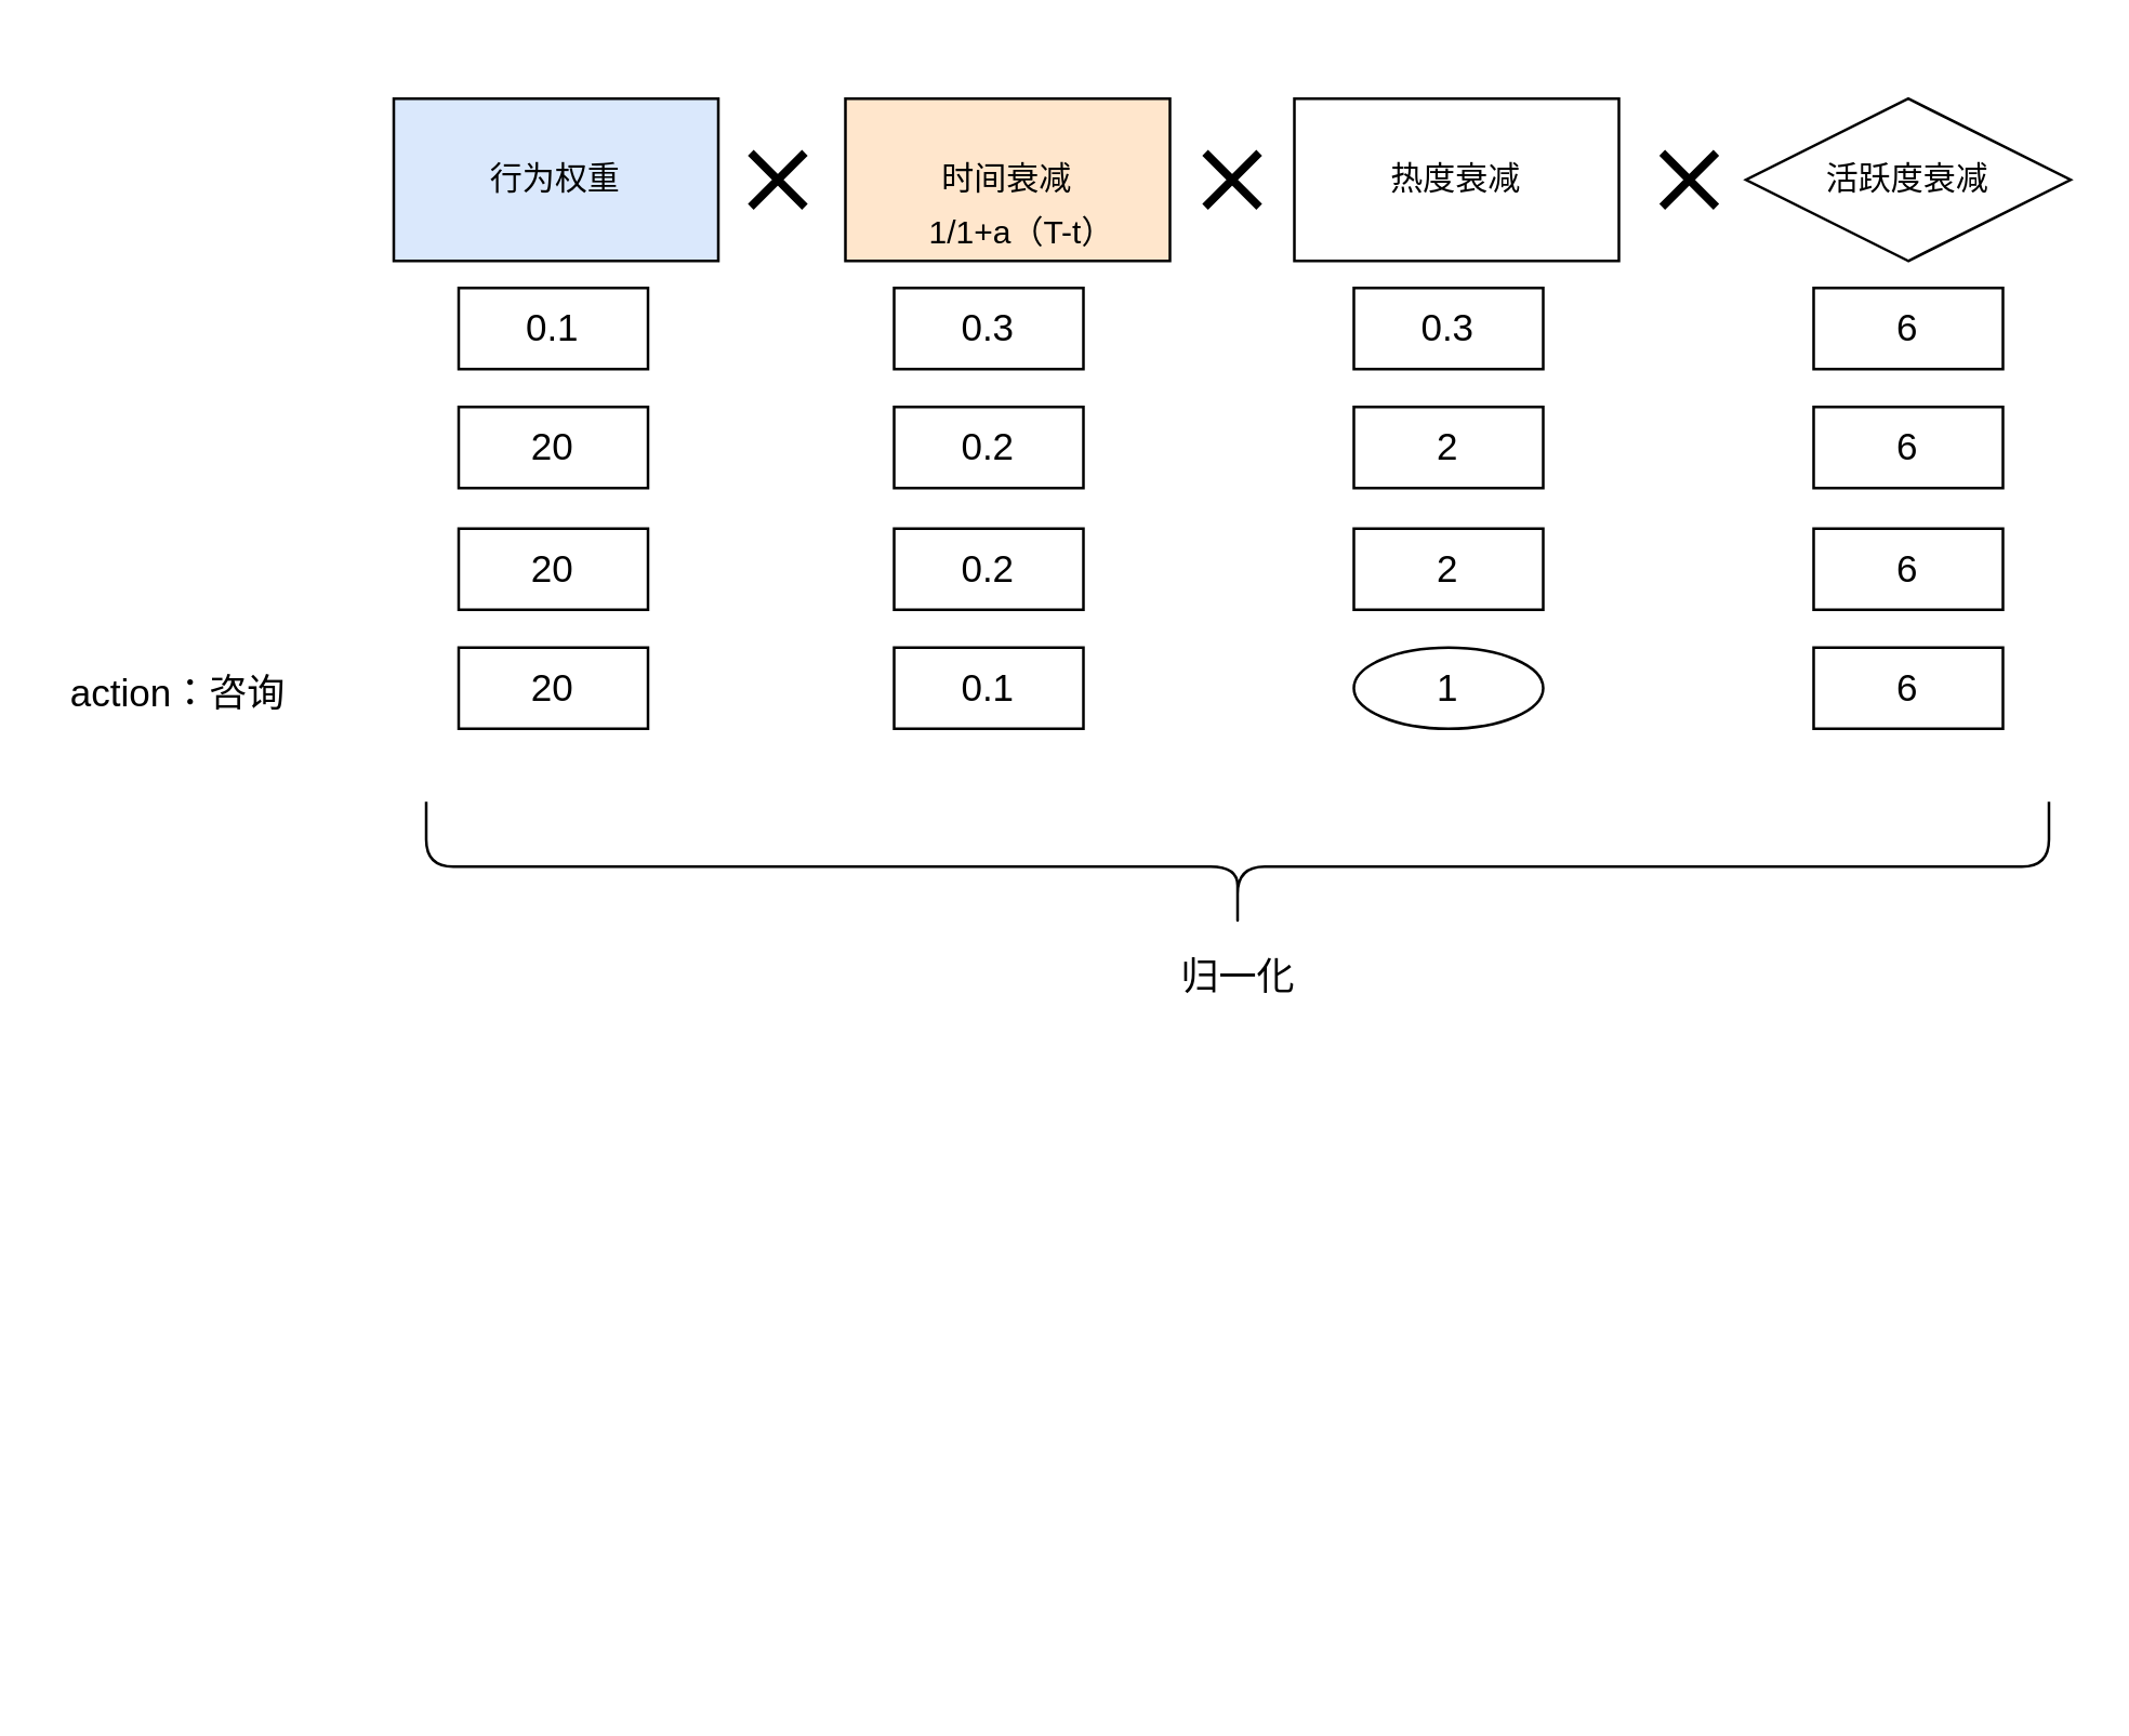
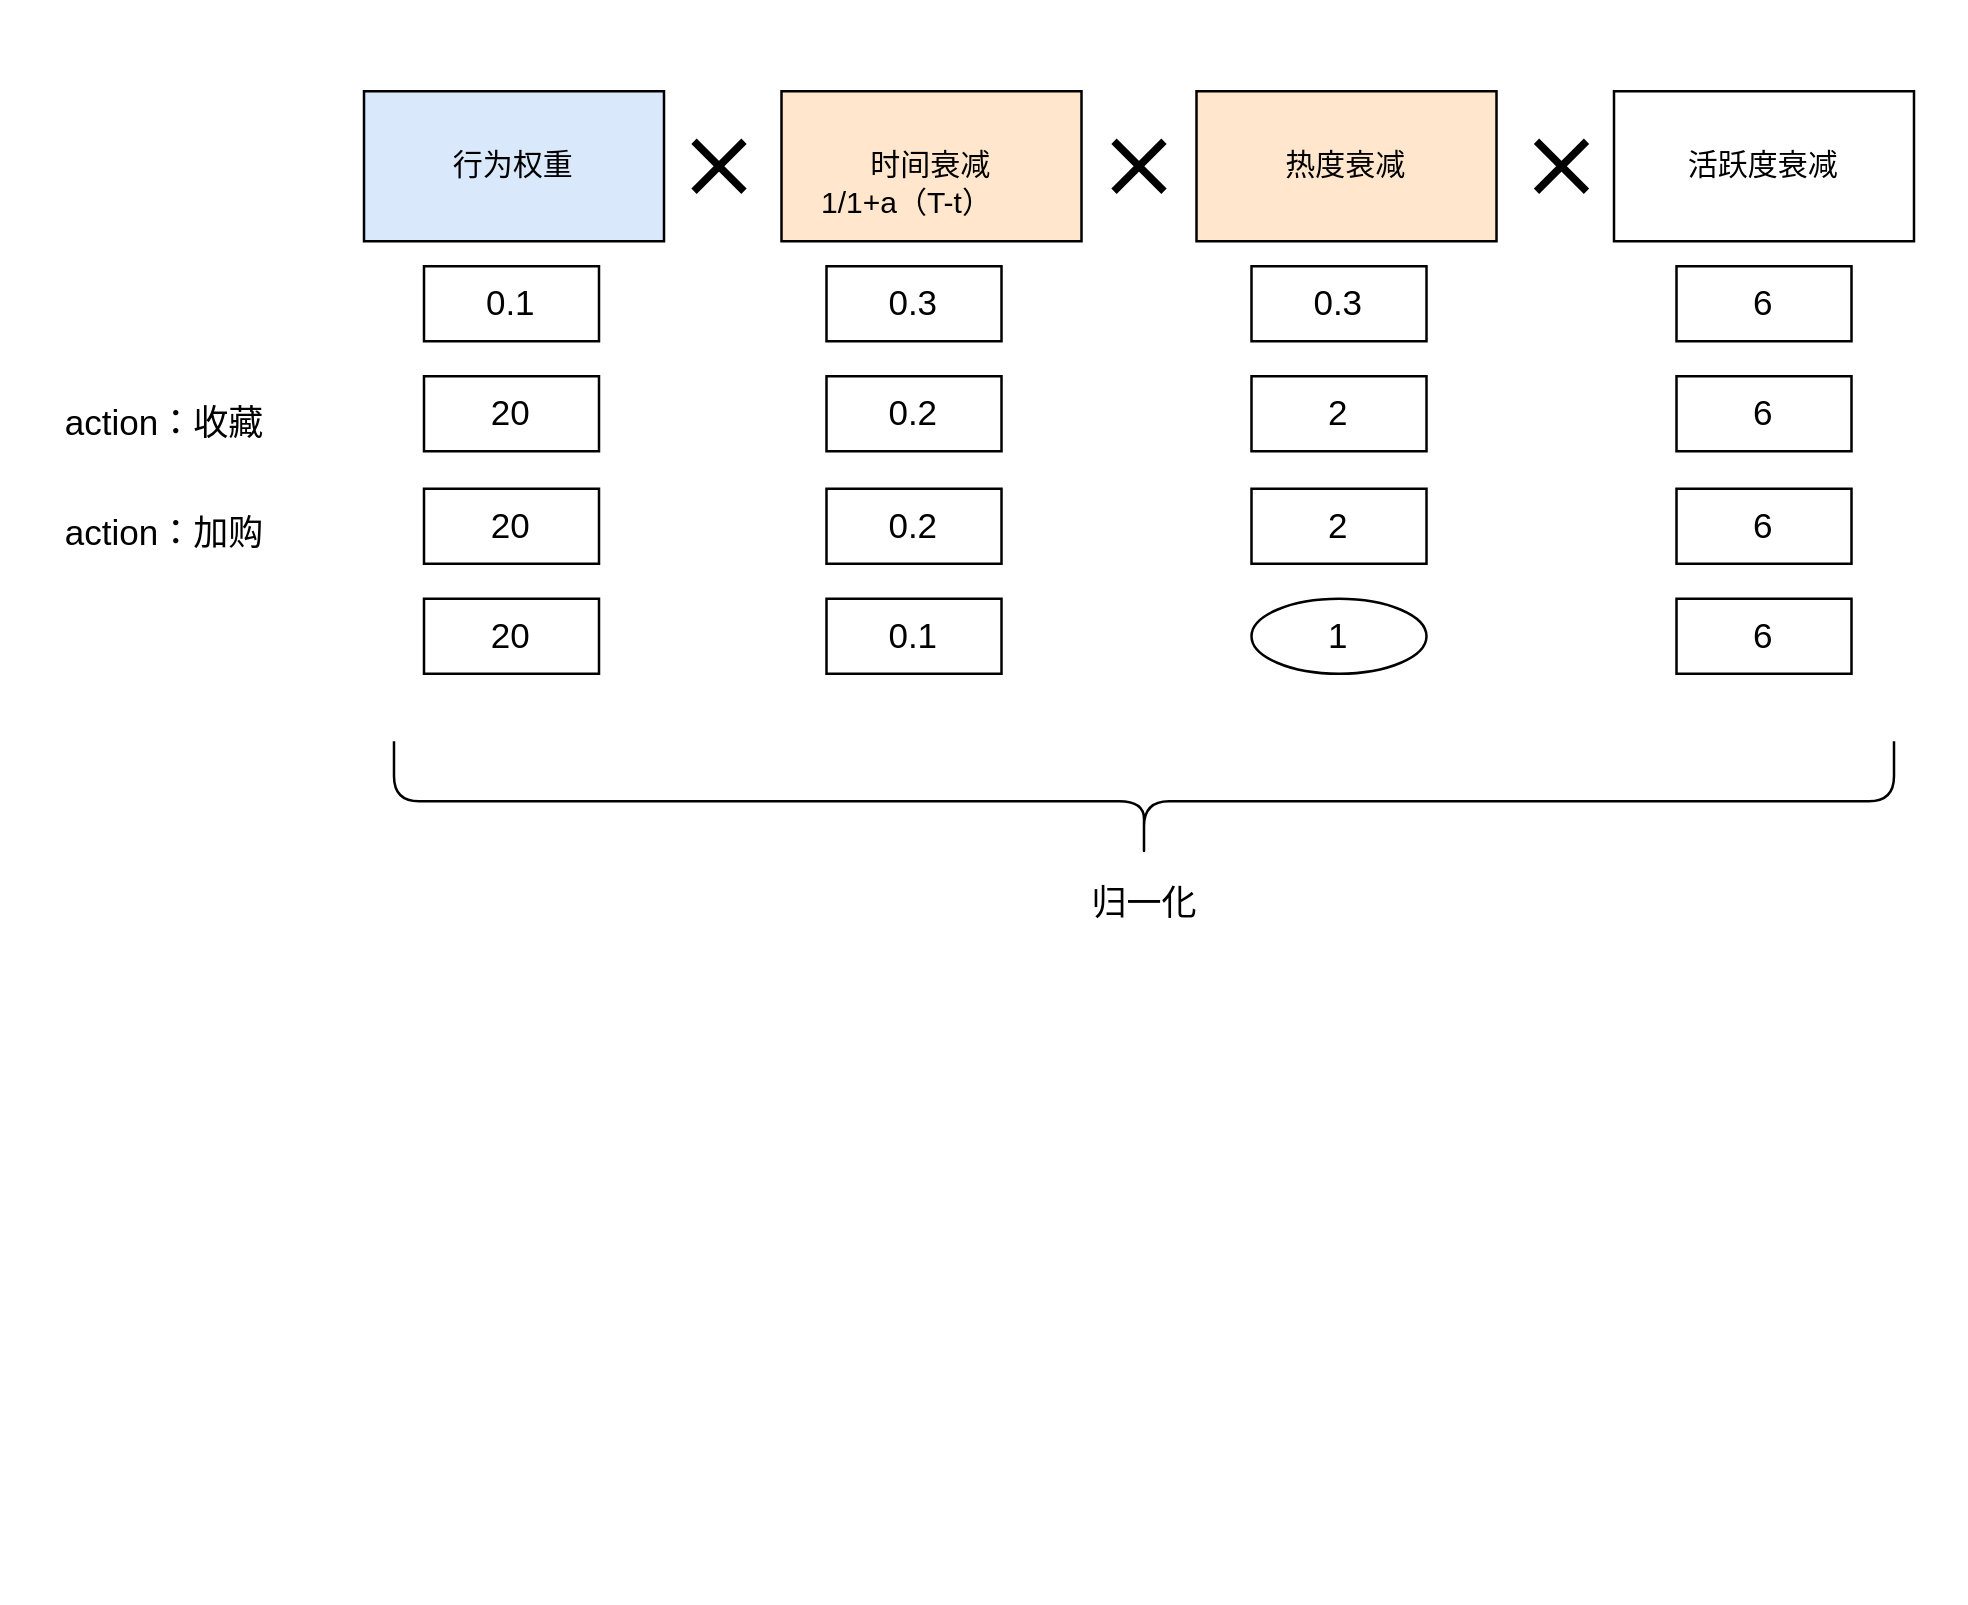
  <mxCell id="0" />
  <mxCell id="1" parent="0" />
  <mxCell id="2" value="行为权重" style="whiteSpace=wrap;html=1;flipH=1;flipV=1;fillColor=#dae8fc;" vertex="1" parent="1"><mxGeometry x="145" y="36" width="120" height="60" as="geometry" /></mxCell>
  <mxCell id="3" value="时间衰减" style="whiteSpace=wrap;html=1;flipH=1;flipV=1;fillColor=#ffe6cc;" vertex="1" parent="1"><mxGeometry x="312" y="36" width="120" height="60" as="geometry" /></mxCell>
- <mxCell id="4" value="热度衰减" style="whiteSpace=wrap;html=1;flipH=1;flipV=1;" vertex="1" parent="1"><mxGeometry x="478" y="36" width="120" height="60" as="geometry" /></mxCell>
- <mxCell id="5" value="活跃度衰减" style="rhombus;whiteSpace=wrap;html=1;flipH=1;flipV=1;" vertex="1" parent="1"><mxGeometry x="645" y="36" width="120" height="60" as="geometry" /></mxCell>
- <mxCell id="6" value="1/1+a（T-t）" style="text;html=1;align=center;verticalAlign=middle;resizable=0;points=[];autosize=1;strokeColor=none;fillColor=none;" vertex="1" parent="1"><mxGeometry x="337" y="76" width="80" height="20" as="geometry" /></mxCell>
- <mxCell id="9" value="action：咨询" style="text;html=1;align=center;verticalAlign=middle;resizable=0;points=[];autosize=1;strokeColor=none;fillColor=none;fontSize=14;" vertex="1" parent="1"><mxGeometry x="20" y="246" width="90" height="20" as="geometry" /></mxCell>
+ <mxCell id="4" value="热度衰减" style="whiteSpace=wrap;html=1;flipH=1;flipV=1;fillColor=#ffe6cc;" vertex="1" parent="1"><mxGeometry x="478" y="36" width="120" height="60" as="geometry" /></mxCell>
+ <mxCell id="5" value="活跃度衰减" style="whiteSpace=wrap;html=1;flipH=1;flipV=1;" vertex="1" parent="1"><mxGeometry x="645" y="36" width="120" height="60" as="geometry" /></mxCell>
+ <mxCell id="6" value="1/1+a（T-t）" style="text;html=1;align=center;verticalAlign=middle;resizable=0;points=[];autosize=1;strokeColor=none;fillColor=none;" vertex="1" parent="1"><mxGeometry x="322" y="71" width="80" height="20" as="geometry" /></mxCell>
+ <mxCell id="7" value="action：收藏" style="text;html=1;align=center;verticalAlign=middle;resizable=0;points=[];autosize=1;strokeColor=none;fillColor=none;fontSize=14;" vertex="1" parent="1"><mxGeometry x="20" y="159" width="90" height="20" as="geometry" /></mxCell>
+ <mxCell id="8" value="action：加购" style="text;html=1;align=center;verticalAlign=middle;resizable=0;points=[];autosize=1;strokeColor=none;fillColor=none;fontSize=14;" vertex="1" parent="1"><mxGeometry x="20" y="203" width="90" height="20" as="geometry" /></mxCell>
  <mxCell id="10" value="0.1" style="whiteSpace=wrap;html=1;fontSize=14;" vertex="1" parent="1"><mxGeometry x="169" y="106" width="70" height="30" as="geometry" /></mxCell>
  <mxCell id="11" value="20" style="whiteSpace=wrap;html=1;fontSize=14;" vertex="1" parent="1"><mxGeometry x="169" y="150" width="70" height="30" as="geometry" /></mxCell>
  <mxCell id="12" value="20" style="whiteSpace=wrap;html=1;fontSize=14;" vertex="1" parent="1"><mxGeometry x="169" y="195" width="70" height="30" as="geometry" /></mxCell>
  <mxCell id="13" value="20" style="whiteSpace=wrap;html=1;fontSize=14;" vertex="1" parent="1"><mxGeometry x="169" y="239" width="70" height="30" as="geometry" /></mxCell>
  <mxCell id="14" value="0.3" style="whiteSpace=wrap;html=1;fontSize=14;" vertex="1" parent="1"><mxGeometry x="330" y="106" width="70" height="30" as="geometry" /></mxCell>
  <mxCell id="15" value="0.2" style="whiteSpace=wrap;html=1;fontSize=14;" vertex="1" parent="1"><mxGeometry x="330" y="150" width="70" height="30" as="geometry" /></mxCell>
  <mxCell id="16" value="0.2" style="whiteSpace=wrap;html=1;fontSize=14;" vertex="1" parent="1"><mxGeometry x="330" y="195" width="70" height="30" as="geometry" /></mxCell>
  <mxCell id="17" value="0.1" style="whiteSpace=wrap;html=1;fontSize=14;" vertex="1" parent="1"><mxGeometry x="330" y="239" width="70" height="30" as="geometry" /></mxCell>
  <mxCell id="18" value="0.3" style="whiteSpace=wrap;html=1;fontSize=14;" vertex="1" parent="1"><mxGeometry x="500" y="106" width="70" height="30" as="geometry" /></mxCell>
  <mxCell id="19" value="2" style="whiteSpace=wrap;html=1;fontSize=14;" vertex="1" parent="1"><mxGeometry x="500" y="150" width="70" height="30" as="geometry" /></mxCell>
  <mxCell id="20" value="2" style="whiteSpace=wrap;html=1;fontSize=14;" vertex="1" parent="1"><mxGeometry x="500" y="195" width="70" height="30" as="geometry" /></mxCell>
  <mxCell id="21" value="1" style="ellipse;whiteSpace=wrap;html=1;fontSize=14;" vertex="1" parent="1"><mxGeometry x="500" y="239" width="70" height="30" as="geometry" /></mxCell>
  <mxCell id="22" value="6" style="whiteSpace=wrap;html=1;fontSize=14;" vertex="1" parent="1"><mxGeometry x="670" y="106" width="70" height="30" as="geometry" /></mxCell>
  <mxCell id="23" value="6" style="whiteSpace=wrap;html=1;fontSize=14;" vertex="1" parent="1"><mxGeometry x="670" y="150" width="70" height="30" as="geometry" /></mxCell>
  <mxCell id="24" value="6" style="whiteSpace=wrap;html=1;fontSize=14;" vertex="1" parent="1"><mxGeometry x="670" y="195" width="70" height="30" as="geometry" /></mxCell>
  <mxCell id="25" value="6" style="whiteSpace=wrap;html=1;fontSize=14;" vertex="1" parent="1"><mxGeometry x="670" y="239" width="70" height="30" as="geometry" /></mxCell>
  <mxCell id="26" value="" style="shape=umlDestroy;whiteSpace=wrap;html=1;strokeWidth=3;fontSize=14;" vertex="1" parent="1"><mxGeometry x="277" y="56" width="20" height="20" as="geometry" /></mxCell>
  <mxCell id="27" value="" style="shape=umlDestroy;whiteSpace=wrap;html=1;strokeWidth=3;fontSize=14;" vertex="1" parent="1"><mxGeometry x="445" y="56" width="20" height="20" as="geometry" /></mxCell>
  <mxCell id="28" value="" style="shape=umlDestroy;whiteSpace=wrap;html=1;strokeWidth=3;fontSize=14;" vertex="1" parent="1"><mxGeometry x="614" y="56" width="20" height="20" as="geometry" /></mxCell>
  <mxCell id="29" value="" style="shape=curlyBracket;whiteSpace=wrap;html=1;rounded=1;flipH=1;fontSize=14;rotation=90;size=0.5;" vertex="1" parent="1"><mxGeometry x="433" y="20" width="48" height="600" as="geometry" /></mxCell>
  <mxCell id="30" value="归一化" style="text;html=1;align=center;verticalAlign=middle;resizable=0;points=[];autosize=1;strokeColor=none;fillColor=none;fontSize=14;" vertex="1" parent="1"><mxGeometry x="427" y="351" width="60" height="20" as="geometry" /></mxCell>
